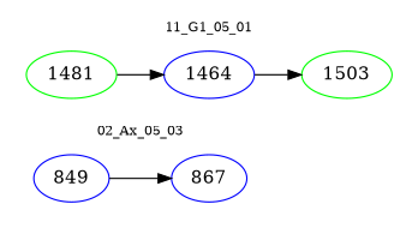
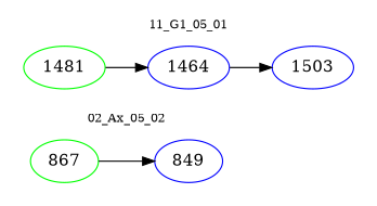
  digraph {
    rankdir=LR
    node [color=green]
    edge [color=black]
    n1 [color=blue label=849]
-   n2 [color=blue label=867]
+   n2 [label=867]
    n3 [label=1481]
    n4 [color=blue label=1464]
-   n5 [label=1503]
+   n5 [color=blue label=1503]
    subgraph cluster_1 {
      color=white
      fontsize=10
-     label="02_Ax_05_03"
+     label="02_Ax_05_02"
      n1
      n2
    }
    subgraph cluster_2 {
      color=white
      fontsize=10
      label="11_G1_05_01"
      n3
      n4
      n5
    }
-   n1 -> n2
+   n2 -> n1
    n3 -> n4
    n4 -> n5
  }
